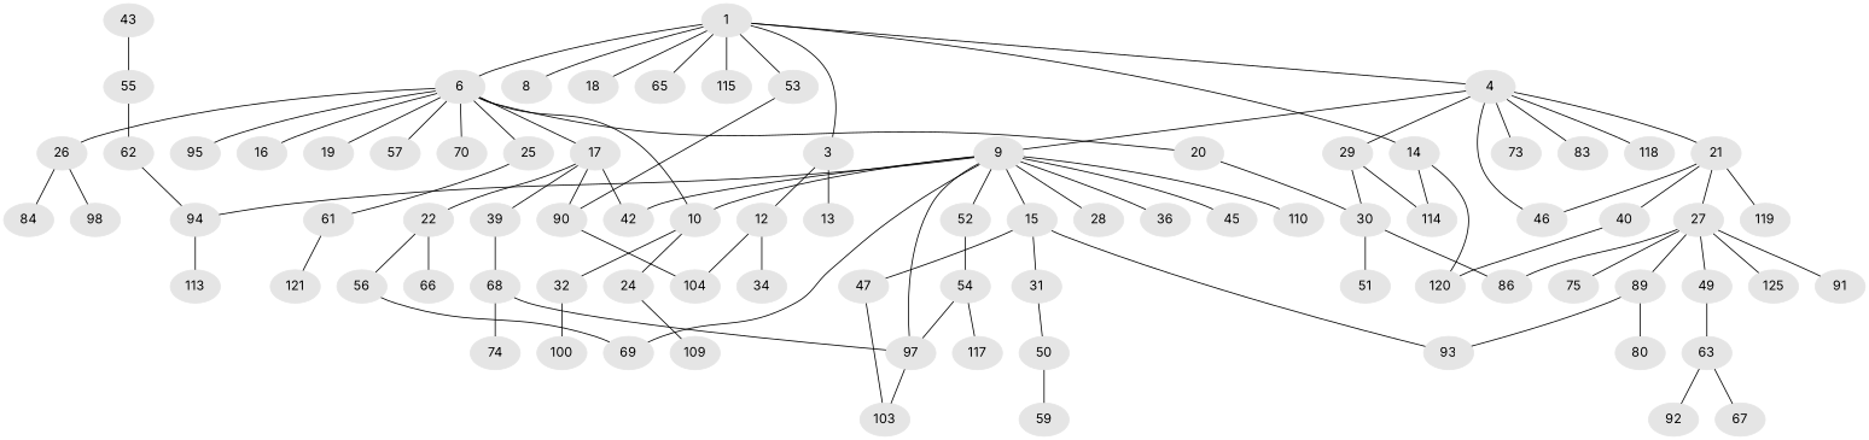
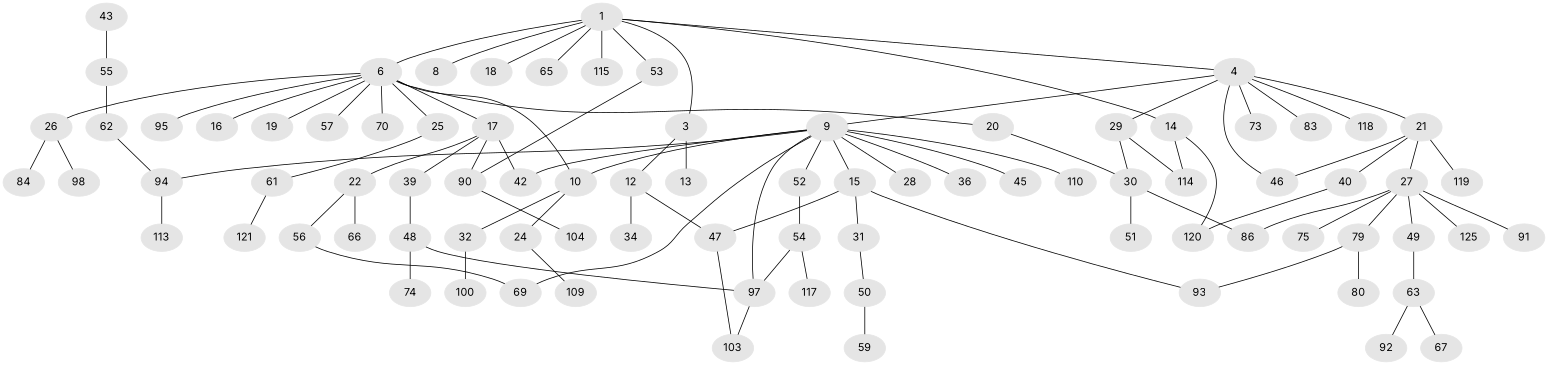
  graph {
    fontname=Inter
    node [color=gray90 fontname=Inter style=filled]
    edge [fontname=Inter]
    1 [super="+2"]
    3 [super="+107"]
    4 [super="+5"]
    6 [super="+7"]
    8
    14 [super="+44"]
    18
    53
    65 [super="+108"]
    115 [super="+124"]
    12
    13 [super="+89"]
    9 [super="+11"]
    21 [super="+35"]
    29 [super="+41"]
    46
    73
    83
    118
    10 [super="+58"]
    16 [super="+37"]
    17 [super="+68"]
    19 [super="+106"]
    20 [super="+64"]
    25 [super="+111"]
    26 [super="+81"]
    57
    70
    95
    120
    114
    90 [super="+96"]
    34
    47 [super="+77"]
    15 [super="+87"]
    28 [super="+38"]
    36
    42 [super="+60"]
    45
    52 [super="+112"]
    69
    94 [super="+123"]
    97 [super="+126"]
    110
    27 [super="+33"]
    40 [super="+72"]
    119
    30 [super="+82"]
    24 [super="+99"]
    32 [super="+76"]
    22 [super="+23"]
    39
    61
    84
    98
    31
    93
    54 [super="+91"]
    113
    103
    109
    100
    50 [super="+88"]
    56 [super="+85"]
    66
-   48 [label=68]
+   48
    104
    86
    51 [super="+101"]
    49
    n71 [label=91 super="+105"]
    75
-   79 [label=89]
+   79
    125
    121
    55 [super="+116"]
    43
    63 [super="+78"]
    80
    59
    74 [super="+122"]
    62 [super="+102"]
    67
    92
    117
    1 -- 3
    1 -- 4
    1 -- 6
    1 -- 8
    1 -- 14
    1 -- 18
    1 -- 53
    1 -- 65
    1 -- 115
    3 -- 12
    3 -- 13
    4 -- 9
    4 -- 21
    4 -- 29
    4 -- 46
    4 -- 73
    4 -- 83
    4 -- 118
    6 -- 10
    6 -- 16
    6 -- 17
    6 -- 19
    6 -- 20
    6 -- 25
    6 -- 26
    6 -- 57
    6 -- 70
    6 -- 95
    14 -- 120
    14 -- 114
    53 -- 90
    12 -- 34
-   12 -- 104
+   12 -- 47
    9 -- 10
    9 -- 15
    9 -- 28
    9 -- 36
    9 -- 42
    9 -- 45
    9 -- 52
    9 -- 69
    9 -- 94
    9 -- 97
    9 -- 110
    21 -- 46
    21 -- 27
    21 -- 40
    21 -- 119
    29 -- 114
    29 -- 30
    10 -- 24
    10 -- 32
    17 -- 90
    17 -- 42
    17 -- 22
    17 -- 39
    20 -- 30
    25 -- 61
    26 -- 84
    26 -- 98
    90 -- 104
    47 -- 103
    15 -- 47
    15 -- 31
    15 -- 93
    52 -- 54
    94 -- 113
    97 -- 103
    27 -- 86
    27 -- 49
    27 -- n71
    27 -- 75
    27 -- 79
    27 -- 125
    40 -- 120
    30 -- 86
    30 -- 51
    24 -- 109
    32 -- 100
    22 -- 56
    22 -- 66
    39 -- 48
    61 -- 121
    31 -- 50
    54 -- 97
    54 -- 117
    50 -- 59
    56 -- 69
    48 -- 97
    48 -- 74
    49 -- 63
    79 -- 93
    79 -- 80
    55 -- 62
    43 -- 55
    63 -- 67
    63 -- 92
    62 -- 94
  }
